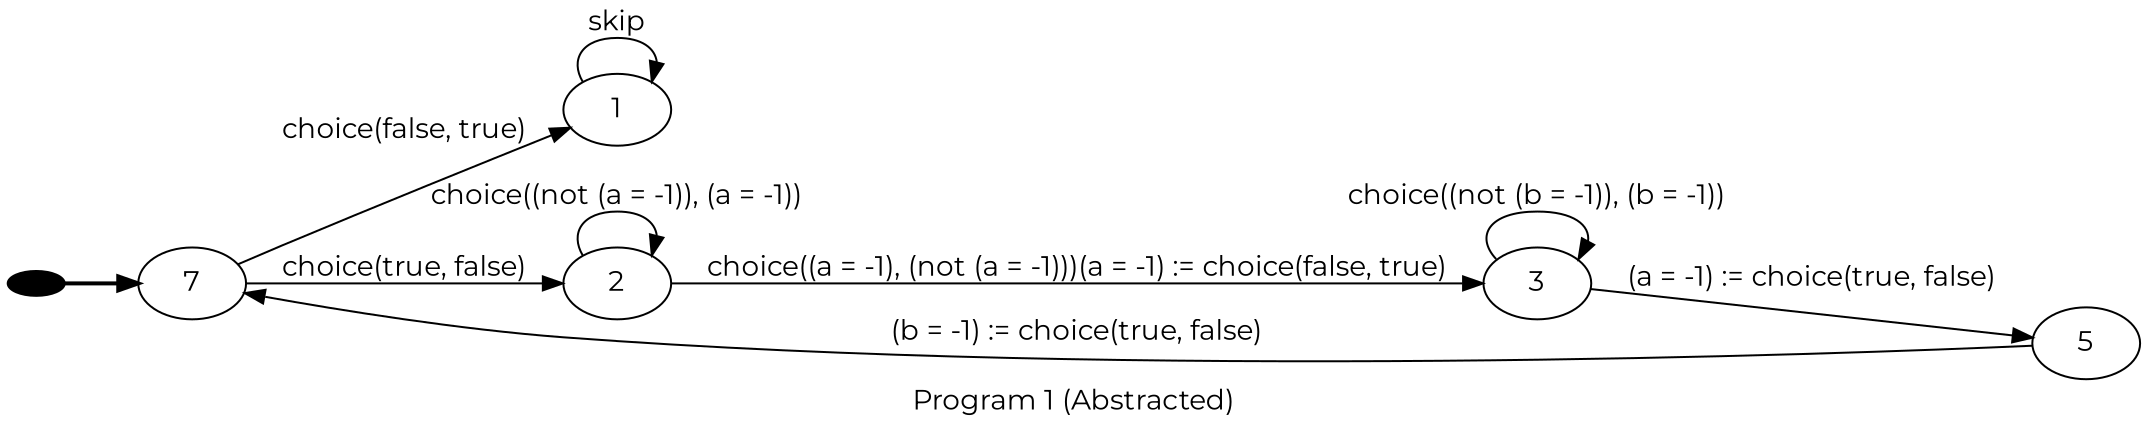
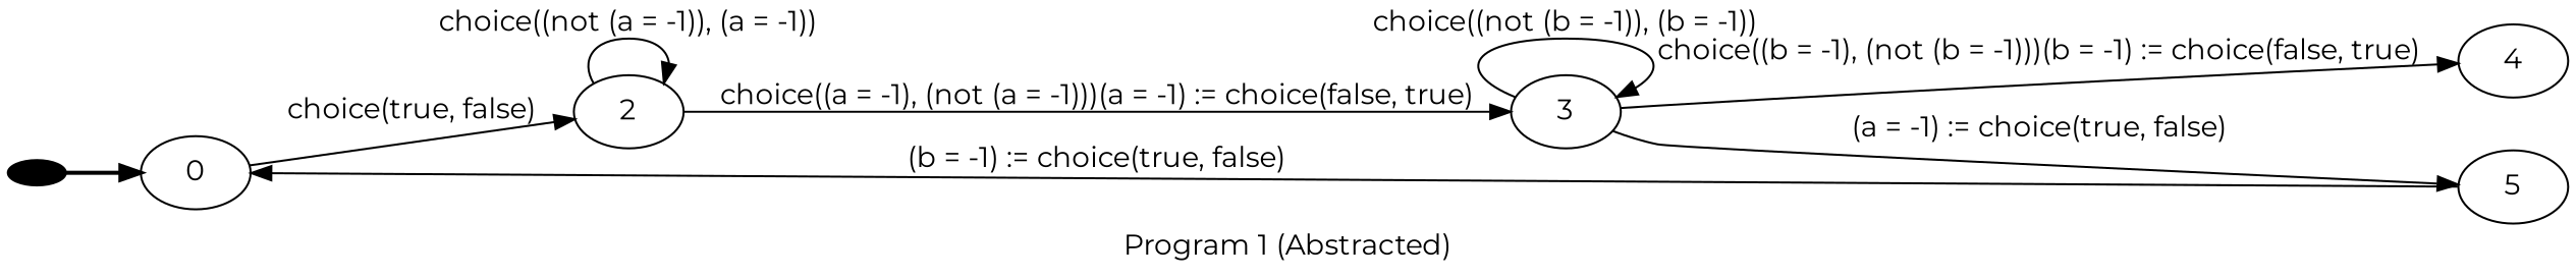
  digraph {
    fontname=Montserrat
    fontsize=14
    label="Program 1 (Abstracted)"
    rankdir=LR
    node [fontname=Montserrat]
    edge [fontname=Montserrat]
-   n1 [label=7]
-   n2 [label=1]
+   n1 [label=0]
    n3 [label=2]
    n4 [label=3]
+   n5 [label=4]
    n6 [label=5]
    start [color=black fontsize=1 height=0.12 style=filled width=0.12]
-   n1 -> n2 [label="choice(false, true)"]
    n1 -> n3 [label="choice(true, false)"]
-   n2 -> n2 [label=skip]
    n3 -> n3 [label="choice((not (a = -1)), (a = -1))"]
    n3 -> n4 [label="choice((a = -1), (not (a = -1)))(a = -1) := choice(false, true)"]
    n4 -> n4 [label="choice((not (b = -1)), (b = -1))"]
+   n4 -> n5 [label="choice((b = -1), (not (b = -1)))(b = -1) := choice(false, true)"]
    n4 -> n6 [label="(a = -1) := choice(true, false)"]
    n6 -> n1 [label="(b = -1) := choice(true, false)"]
    start -> n1 [style=bold]
  }
